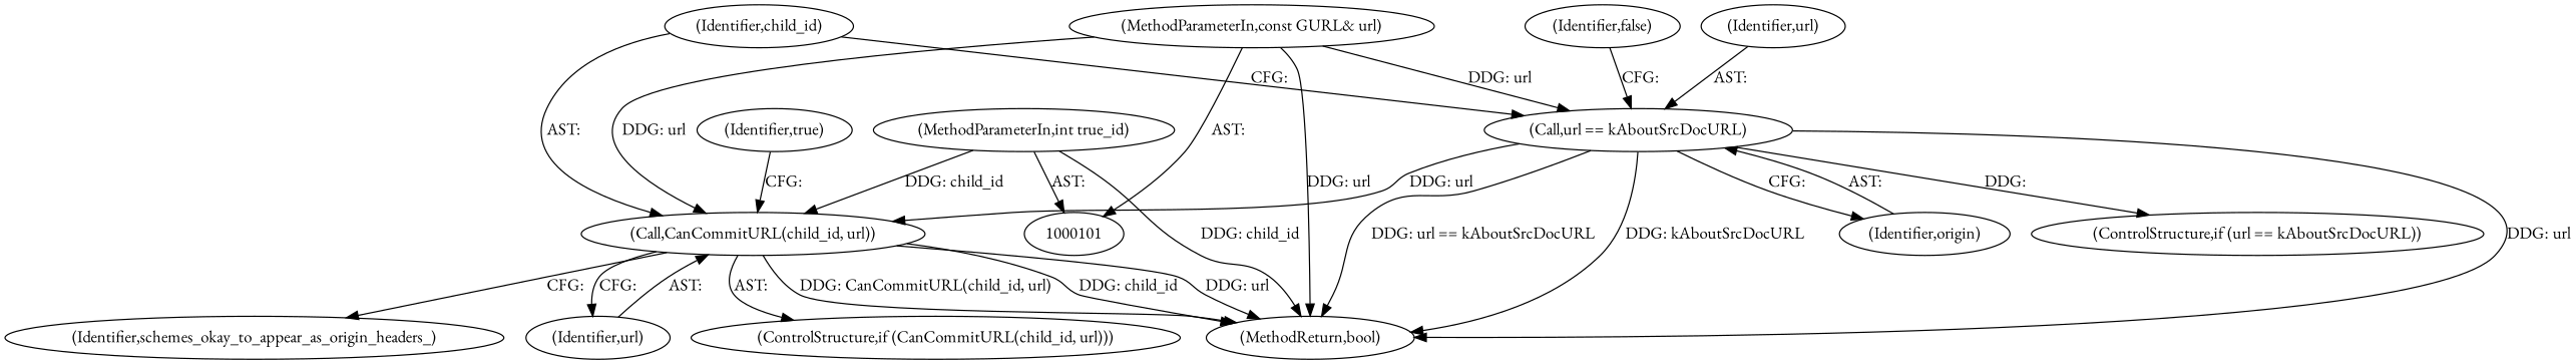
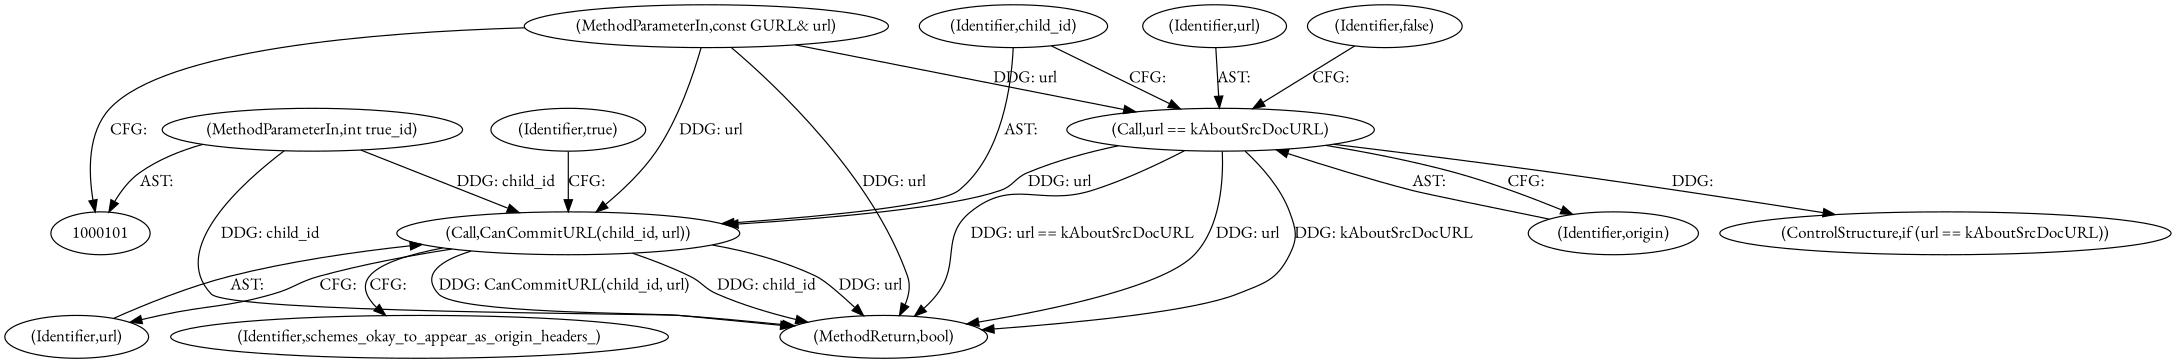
  digraph {
    fontname="EB Garamond"
    node [fontname="EB Garamond"]
    edge [fontname="EB Garamond"]
    n1 [label="(Call,CanCommitURL(child_id, url))"]
    n2 [label="(Identifier,url)"]
    n3 [label="(MethodReturn,bool)"]
-   n4 [label="(ControlStructure,if (CanCommitURL(child_id, url)))"]
    n5 [label="(Identifier,schemes_okay_to_appear_as_origin_headers_)"]
    n6 [label="(MethodParameterIn,int true_id)"]
    1000101
    n8 [label="(Call,url == kAboutSrcDocURL)"]
    n9 [label="(Identifier,origin)"]
    n10 [label="(ControlStructure,if (url == kAboutSrcDocURL))"]
    n11 [label="(MethodParameterIn,const GURL& url)"]
    n12 [label="(Identifier,false)"]
    n13 [label="(Identifier,child_id)"]
    n14 [label="(Identifier,true)"]
    n15 [label="(Identifier,url)"]
    n1 -> n2 [label="CFG: "]
    n1 -> n3 [label="DDG: CanCommitURL(child_id, url)"]
    n1 -> n3 [label="DDG: child_id"]
    n1 -> n3 [label="DDG: url"]
-   n1 -> n4 [label="AST: "]
    n1 -> n5 [label="CFG: "]
    n2 -> n1 [label="AST: "]
    n6 -> n1 [label="DDG: child_id"]
    n6 -> n3 [label="DDG: child_id"]
    n6 -> 1000101 [label="AST: "]
    n8 -> n1 [label="DDG: url"]
    n8 -> n3 [label="DDG: kAboutSrcDocURL"]
    n8 -> n3 [label="DDG: url == kAboutSrcDocURL"]
    n8 -> n3 [label="DDG: url"]
    n8 -> n9 [label="CFG: "]
    n8 -> n10 [label="DDG: "]
    n9 -> n8 [label="AST: "]
    n11 -> n1 [label="DDG: url"]
    n11 -> n3 [label="DDG: url"]
-   n11 -> 1000101 [label="AST: "]
+   n11 -> 1000101 [label="CFG: "]
    n11 -> n8 [label="DDG: url"]
    n12 -> n8 [label="CFG: "]
    n13 -> n1 [label="AST: "]
    n13 -> n8 [label="CFG: "]
    n14 -> n1 [label="CFG: "]
    n15 -> n8 [label="AST: "]
  }
